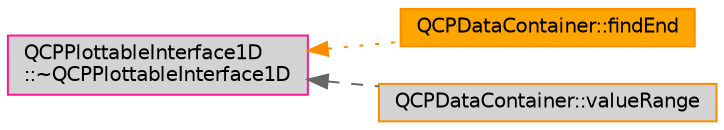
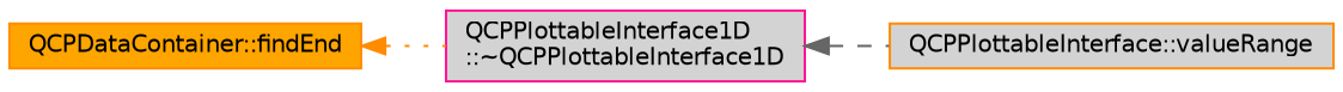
  digraph {
    rankdir=LR
    node [color=darkorange fillcolor=lightgrey fontname=Helvetica fontsize=10 shape=record style=filled]
    edge [dir=back fontname=Helvetica fontsize=10 labelfontname=Helvetica labelfontsize=10]
    n1 [fillcolor=orange fontcolor=black height=0.2 label="QCPDataContainer::findEnd" width=0.4]
    n2 [color=deeppink height=0.2 label="QCPPlottableInterface1D\l::~QCPPlottableInterface1D" width=0.4]
-   n3 [height=0.2 label="QCPDataContainer::valueRange" width=0.4]
-   n2 -> n1 [color=darkorange style=dotted]
+   n3 [height=0.2 label="QCPPlottableInterface::valueRange" width=0.4]
+   n1 -> n2 [color=darkorange style=dotted]
    n2 -> n3 [color=gray40 style=dashed]
  }
